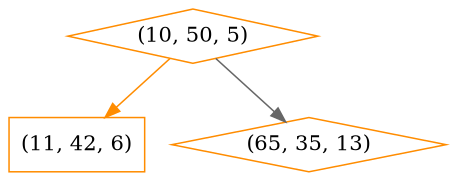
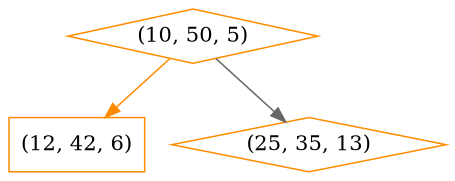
  digraph {
    node [color=darkorange shape=diamond]
-   "(11, 42, 6)" [shape=box]
+   "(11, 42, 6)" [shape=box label="(12, 42, 6)"]
    "(10, 50, 5)"
-   "(25, 35, 13)" [label="(65, 35, 13)"]
+   "(25, 35, 13)"
    "(10, 50, 5)" -> "(11, 42, 6)" [color=darkorange]
    "(10, 50, 5)" -> "(25, 35, 13)" [color=gray40]
  }
